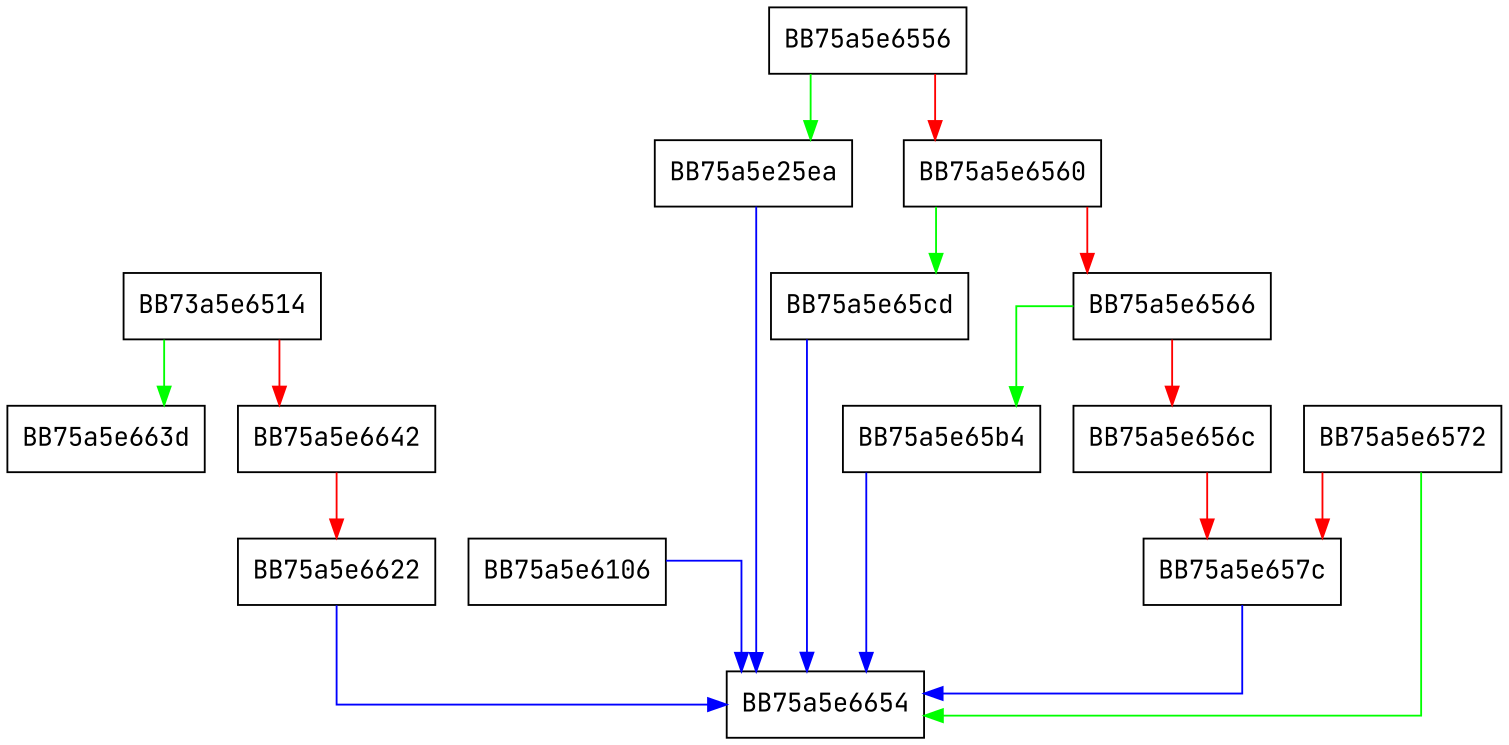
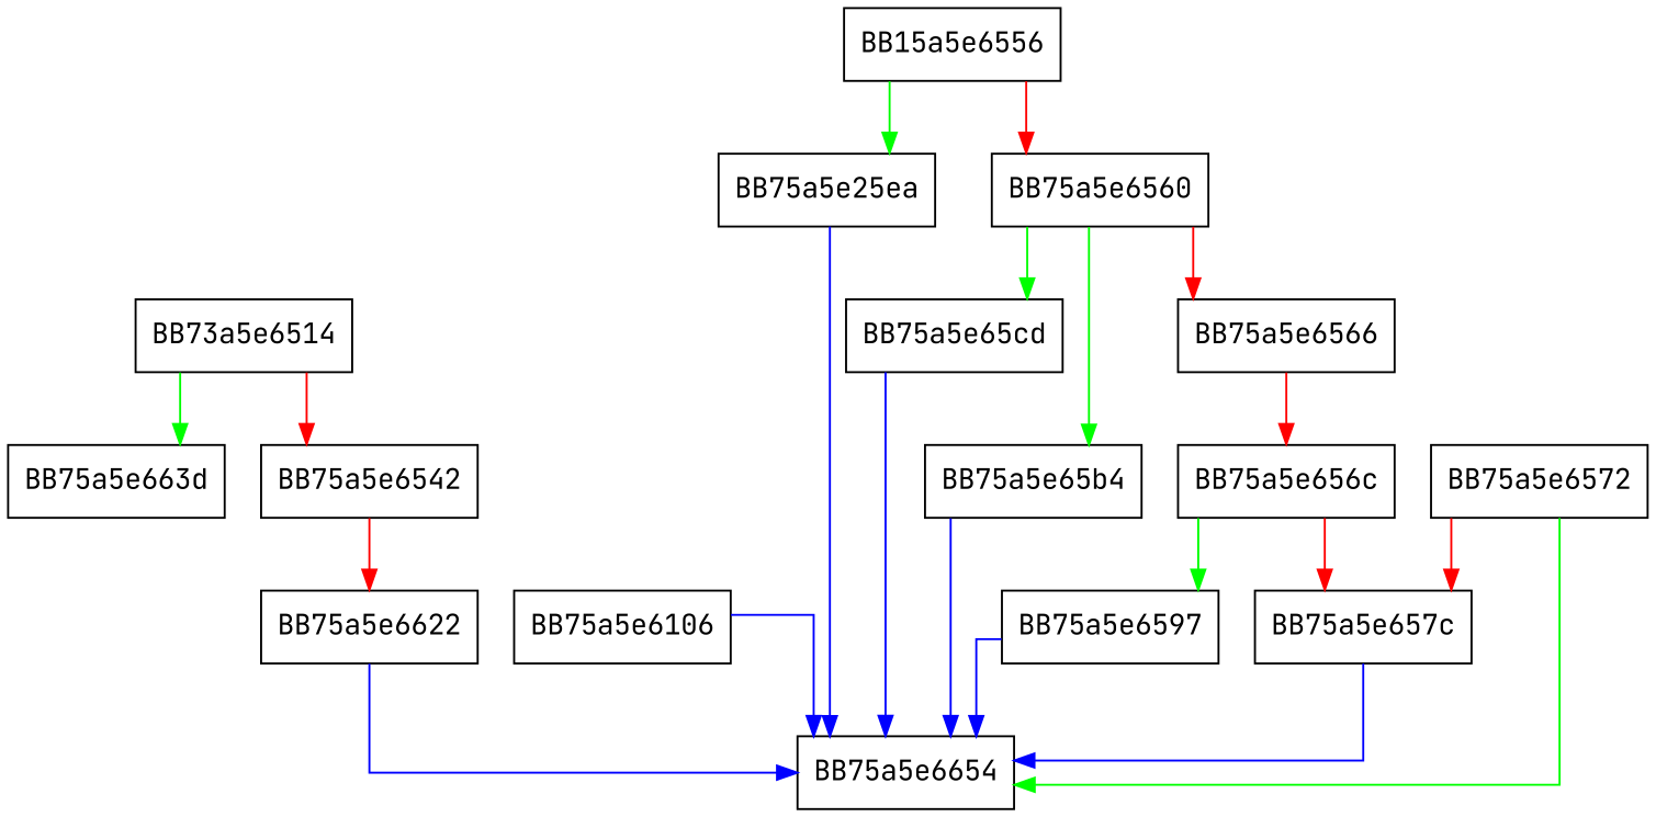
  digraph {
    fontname="JetBrains Mono"
    splines=ortho
    node [fontname="JetBrains Mono" shape=box]
    edge [color=red fontname="JetBrains Mono"]
    n1 [label=BB73a5e6514]
    BB75a5e663d
-   BB75a5e6542 [label=BB75a5e6642]
+   BB75a5e6542
    BB75a5e6622
    BB75a5e6654
    n6 [label=BB75a5e6106]
    n7 [label=BB75a5e25ea]
-   BB75a5e6556
+   BB75a5e6556 [label=BB15a5e6556]
    BB75a5e6560
    BB75a5e65cd
    BB75a5e6566
    n12 [label=BB75a5e65b4]
    BB75a5e656c
+   BB75a5e6597
    BB75a5e657c
    BB75a5e6572
    n1 -> BB75a5e663d [color=green]
    n1 -> BB75a5e6542
    BB75a5e6542 -> BB75a5e6622
    BB75a5e6622 -> BB75a5e6654 [color=blue]
    n6 -> BB75a5e6654 [color=blue]
    n7 -> BB75a5e6654 [color=blue]
    BB75a5e6556 -> n7 [color=green]
    BB75a5e6556 -> BB75a5e6560
    BB75a5e6560 -> BB75a5e65cd [color=green]
    BB75a5e6560 -> BB75a5e6566
    BB75a5e65cd -> BB75a5e6654 [color=blue]
-   BB75a5e6566 -> n12 [color=green]
+   BB75a5e6560 -> n12 [color=green]
    BB75a5e6566 -> BB75a5e656c
    n12 -> BB75a5e6654 [color=blue]
+   BB75a5e656c -> BB75a5e6597 [color=green]
    BB75a5e656c -> BB75a5e657c
+   BB75a5e6597 -> BB75a5e6654 [color=blue]
    BB75a5e657c -> BB75a5e6654 [color=blue]
    BB75a5e6572 -> BB75a5e6654 [color=green]
    BB75a5e6572 -> BB75a5e657c
  }
